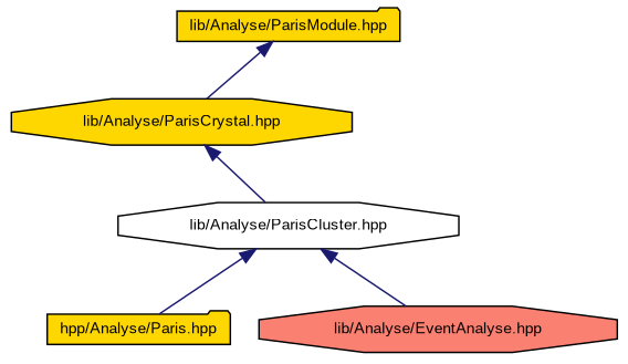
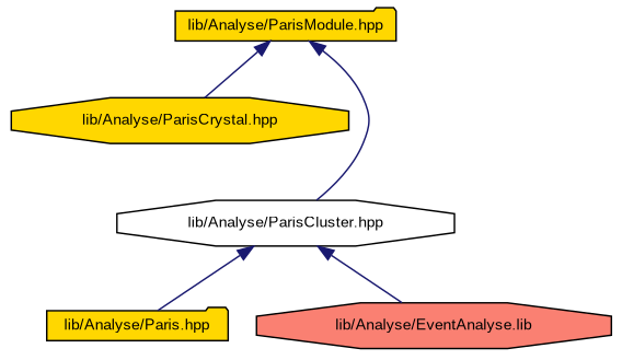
  digraph {
    fontname="Liberation Sans"
    node [color=black fillcolor=gold fontname="Liberation Sans" fontsize=10 shape=octagon style=filled]
    edge [color=midnightblue dir=back fontname="Liberation Sans" fontsize=10 labelfontname=Helvetica labelfontsize=10 style=solid]
    n1 [fontcolor=black height=0.2 label="lib/Analyse/ParisCrystal.hpp" width=0.4]
    n2 [height=0.2 label="lib/Analyse/ParisModule.hpp" shape=folder width=0.4]
    n3 [fillcolor=white height=0.2 label="lib/Analyse/ParisCluster.hpp" width=0.4]
-   n4 [height=0.2 label="hpp/Analyse/Paris.hpp" shape=folder width=0.4]
-   n5 [fillcolor=salmon height=0.2 label="lib/Analyse/EventAnalyse.hpp" width=0.4]
+   n4 [height=0.2 label="lib/Analyse/Paris.hpp" shape=folder width=0.4]
+   n5 [fillcolor=salmon height=0.2 label="lib/Analyse/EventAnalyse.lib" width=0.4]
    n2 -> n1
-   n1 -> n3
+   n2 -> n3
    n3 -> n4
    n3 -> n5
  }
